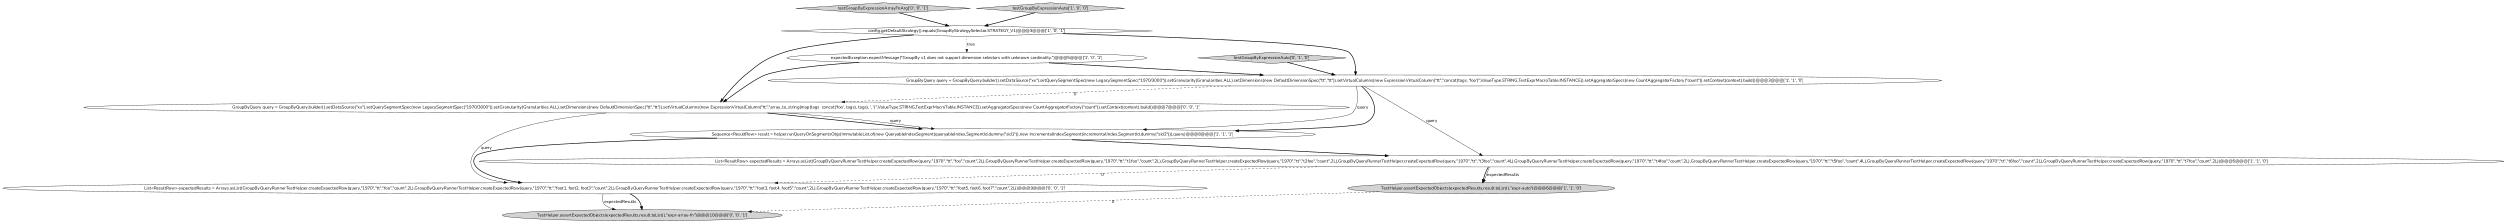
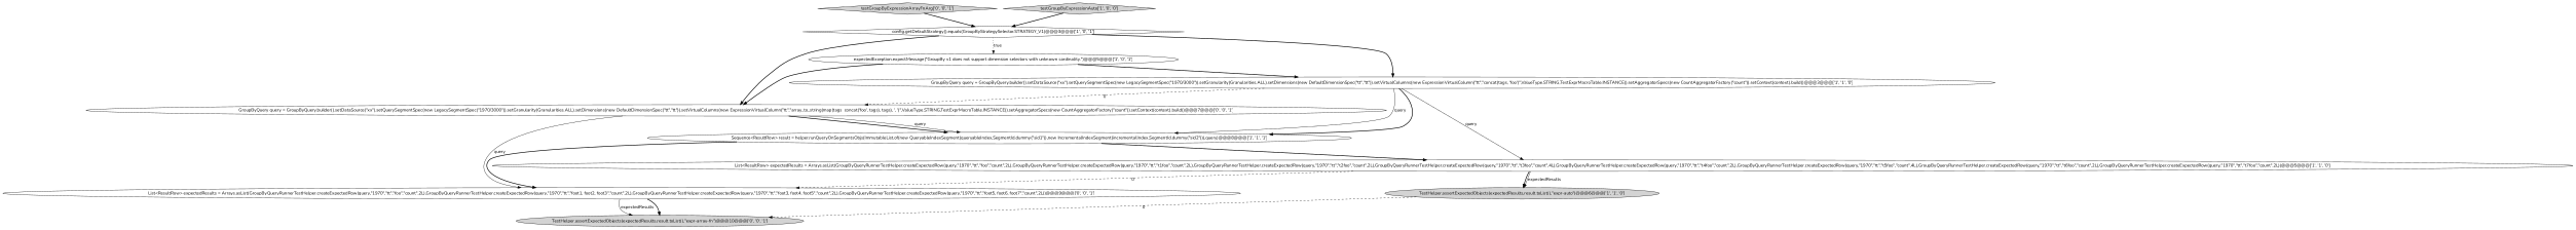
  digraph {
    fontname=Nunito
    node [fillcolor=white fontname=Nunito shape=ellipse style=filled]
    edge [fontname=Nunito style=bold]
    n1 [label="GroupByQuery query = GroupByQuery.builder().setDataSource(\"xx\").setQuerySegmentSpec(new LegacySegmentSpec(\"1970/3000\")).setGranularity(Granularities.ALL).setDimensions(new DefaultDimensionSpec(\"tt\",\"tt\")).setVirtualColumns(new ExpressionVirtualColumn(\"tt\",\"array_to_string(map(tags  concat('foo', tags), tags), ', ')\",ValueType.STRING,TestExprMacroTable.INSTANCE)).setAggregatorSpecs(new CountAggregatorFactory(\"count\")).setContext(context).build()@@@7@@@['0', '0', '1']"]
    n2 [label="Sequence<ResultRow> result = helper.runQueryOnSegmentsObjs(ImmutableList.of(new QueryableIndexSegment(queryableIndex,SegmentId.dummy(\"sid1\")),new IncrementalIndexSegment(incrementalIndex,SegmentId.dummy(\"sid2\"))),query)@@@8@@@['1', '1', '1']"]
    n3 [label="List<ResultRow> expectedResults = Arrays.asList(GroupByQueryRunnerTestHelper.createExpectedRow(query,\"1970\",\"tt\",\"foo\",\"count\",2L),GroupByQueryRunnerTestHelper.createExpectedRow(query,\"1970\",\"tt\",\"foot1, foot2, foot3\",\"count\",2L),GroupByQueryRunnerTestHelper.createExpectedRow(query,\"1970\",\"tt\",\"foot3, foot4, foot5\",\"count\",2L),GroupByQueryRunnerTestHelper.createExpectedRow(query,\"1970\",\"tt\",\"foot5, foot6, foot7\",\"count\",2L))@@@9@@@['0', '0', '1']"]
    n4 [label="List<ResultRow> expectedResults = Arrays.asList(GroupByQueryRunnerTestHelper.createExpectedRow(query,\"1970\",\"tt\",\"foo\",\"count\",2L),GroupByQueryRunnerTestHelper.createExpectedRow(query,\"1970\",\"tt\",\"t1foo\",\"count\",2L),GroupByQueryRunnerTestHelper.createExpectedRow(query,\"1970\",\"tt\",\"t2foo\",\"count\",2L),GroupByQueryRunnerTestHelper.createExpectedRow(query,\"1970\",\"tt\",\"t3foo\",\"count\",4L),GroupByQueryRunnerTestHelper.createExpectedRow(query,\"1970\",\"tt\",\"t4foo\",\"count\",2L),GroupByQueryRunnerTestHelper.createExpectedRow(query,\"1970\",\"tt\",\"t5foo\",\"count\",4L),GroupByQueryRunnerTestHelper.createExpectedRow(query,\"1970\",\"tt\",\"t6foo\",\"count\",2L),GroupByQueryRunnerTestHelper.createExpectedRow(query,\"1970\",\"tt\",\"t7foo\",\"count\",2L))@@@5@@@['1', '1', '0']"]
    n5 [fillcolor=lightgray label="TestHelper.assertExpectedObjects(expectedResults,result.toList(),\"expr-array-fn\")@@@10@@@['0', '0', '1']"]
    n6 [fillcolor=lightgray label="testGroupByExpressionArrayFnArg['0', '0', '1']" shape=diamond]
    n7 [label="config.getDefaultStrategy().equals(GroupByStrategySelector.STRATEGY_V1)@@@3@@@['1', '0', '1']" shape=diamond]
    n8 [label="expectedException.expectMessage(\"GroupBy v1 does not support dimension selectors with unknown cardinality.\")@@@5@@@['1', '0', '1']"]
    n9 [label="GroupByQuery query = GroupByQuery.builder().setDataSource(\"xx\").setQuerySegmentSpec(new LegacySegmentSpec(\"1970/3000\")).setGranularity(Granularities.ALL).setDimensions(new DefaultDimensionSpec(\"tt\",\"tt\")).setVirtualColumns(new ExpressionVirtualColumn(\"tt\",\"concat(tags, 'foo')\",ValueType.STRING,TestExprMacroTable.INSTANCE)).setAggregatorSpecs(new CountAggregatorFactory(\"count\")).setContext(context).build()@@@3@@@['1', '1', '0']"]
    n10 [fillcolor=lightgray label="TestHelper.assertExpectedObjects(expectedResults,result.toList(),\"expr-auto\")@@@6@@@['1', '1', '0']"]
-   n11 [fillcolor=lightgray label="testGroupByExpressionAuto['0', '1', '0']" shape=diamond]
    n12 [fillcolor=lightgray label="testGroupByExpressionAuto['1', '0', '0']" shape=diamond]
    n1 -> n2
    n1 -> n2 [label=query style=solid]
    n1 -> n3 [label=query style=solid]
    n2 -> n3
    n2 -> n4
    n3 -> n5
    n3 -> n5 [label=expectedResults style=solid]
    n4 -> n3 [label=0 style=dashed]
    n4 -> n10
    n4 -> n10 [label=expectedResults style=solid]
    n6 -> n7
    n7 -> n1
    n7 -> n8 [label=true style=dotted]
    n7 -> n9
    n8 -> n1
    n8 -> n9
    n9 -> n1 [label=0 style=dashed]
    n9 -> n2
    n9 -> n2 [label=query style=solid]
    n9 -> n4 [label=query style=solid]
    n10 -> n5 [label=0 style=dashed]
-   n11 -> n9
    n12 -> n7
  }
